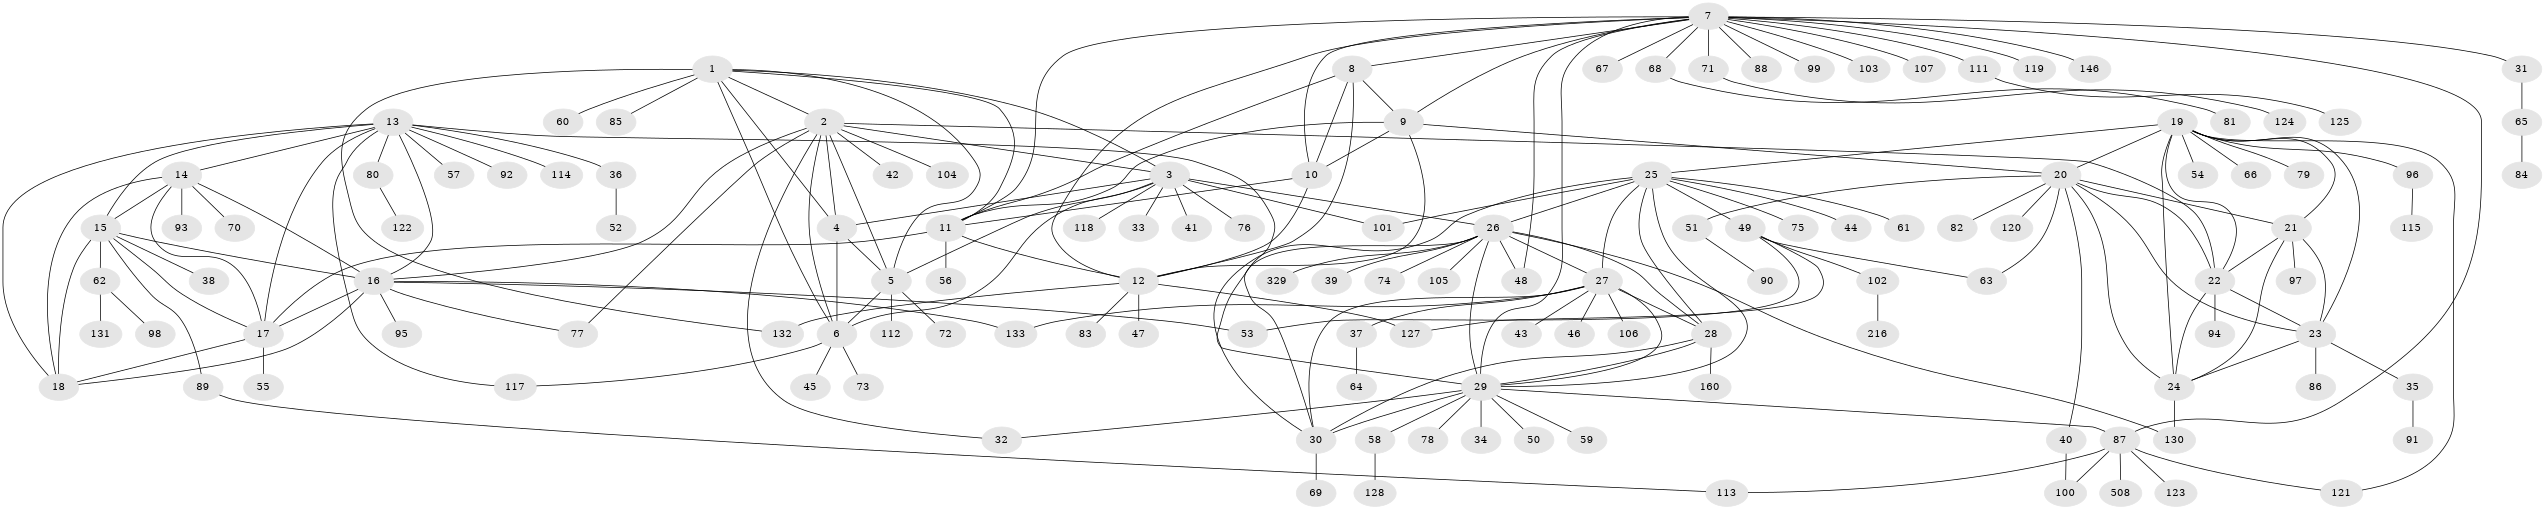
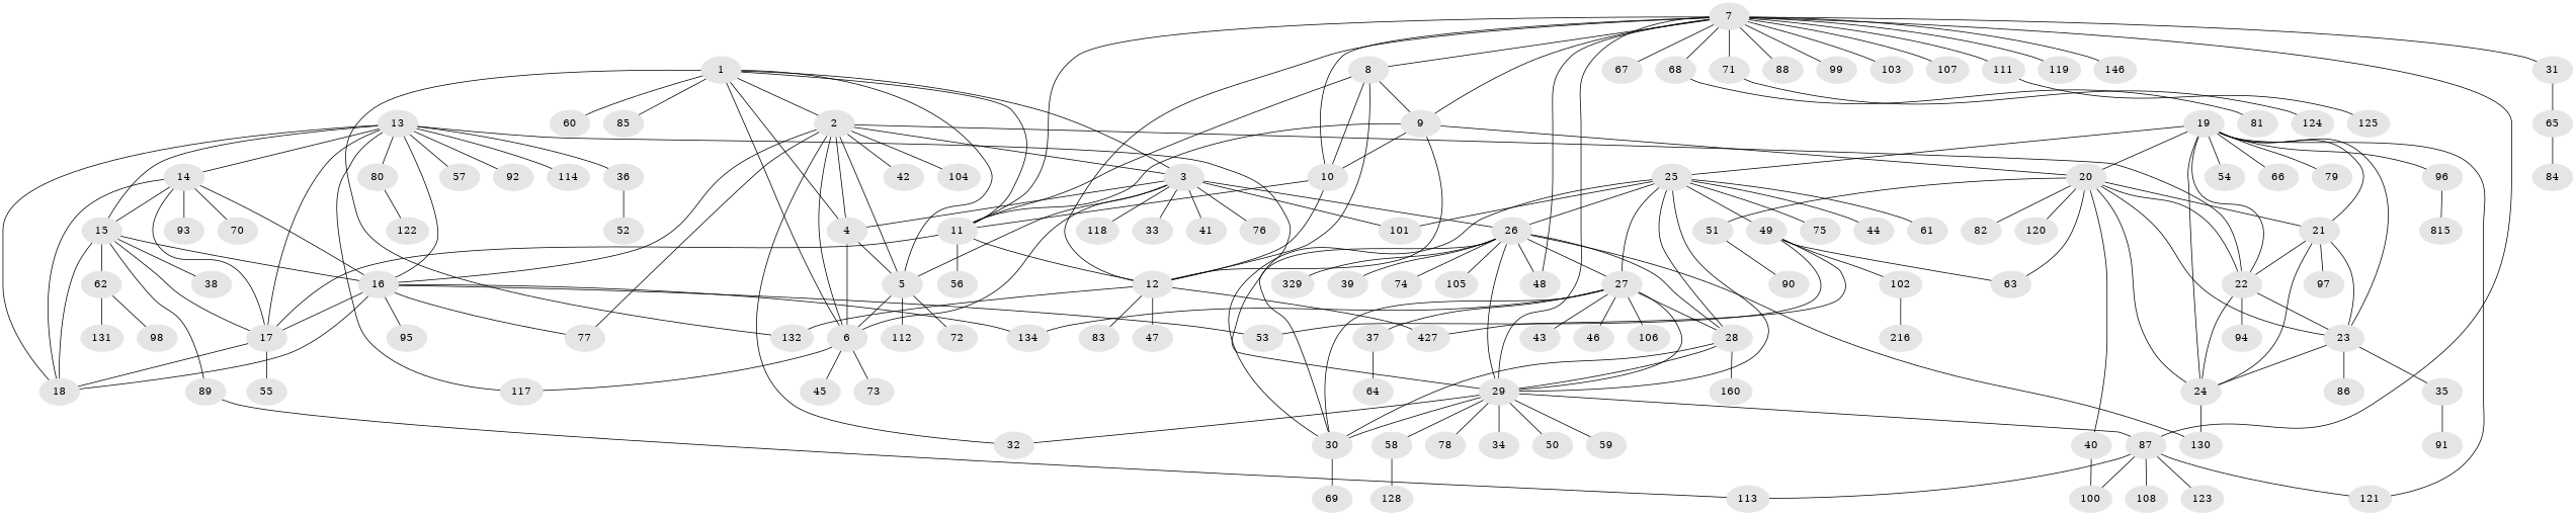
  graph {
    node [color=gray90 style=filled]
    1
    2
    3
    4
    5
    6
    11
    60
    85
    132
    16
    22
    32
    42
    77
    104
    26
    33
    41
    76
    101
    118
    72
    112
    45
    73
    117
    12
    17
    56
    18
    53
    95
-   133
+   133 [label=134]
    24
    23
    94
    29
    48
    130
    27
    28
    30
    39
    74
    105
    n47 [label=329]
    49
-   127
+   127 [label=427]
    63
    102
    7
    8
    9
    10
    31
    67
    68
    71
    87
    88
    99
    103
    107
    111
    119
    n67 [label=146]
    20
    47
    83
    34
    50
    58
    59
    78
    65
    81
    124
    121
    100
-   108 [label=508]
+   108
    113
    123
    125
    21
    40
    51
    82
    120
    55
    13
    14
    15
    36
    57
    80
    92
    114
    70
    93
    38
    62
    89
    52
    122
    98
    131
    19
    25
    54
    66
    79
    96
    97
    35
    86
    44
    61
    75
-   115
+   115 [label=815]
    90
    91
    37
    43
    46
    106
    n127 [label=160]
    69
    64
    128
    84
    n132 [label=216]
    1 -- 2
    1 -- 3
    1 -- 4
    1 -- 5
    1 -- 6
    1 -- 11
    1 -- 60
    1 -- 85
    1 -- 132
    2 -- 3
    2 -- 4
    2 -- 5
    2 -- 6
    2 -- 16
    2 -- 22
    2 -- 32
    2 -- 42
    2 -- 77
    2 -- 104
    3 -- 4
    3 -- 5
    3 -- 6
    3 -- 26
    3 -- 33
    3 -- 41
    3 -- 76
    3 -- 101
    3 -- 118
    4 -- 5
    4 -- 6
    5 -- 6
    5 -- 72
    5 -- 112
    6 -- 45
    6 -- 73
    6 -- 117
    11 -- 12
    11 -- 17
    11 -- 56
    16 -- 77
    16 -- 17
    16 -- 18
    16 -- 53
    16 -- 95
    16 -- 133
    22 -- 24
    22 -- 23
    22 -- 94
    26 -- 29
    26 -- 48
    26 -- 130
    26 -- 27
    26 -- 28
    26 -- 30
    26 -- 39
    26 -- 74
    26 -- 105
    26 -- n47
    12 -- 132
    12 -- 127
    12 -- 47
    12 -- 83
    17 -- 18
    17 -- 55
    24 -- 130
    23 -- 24
    23 -- 35
    23 -- 86
    29 -- 32
    29 -- 30
    29 -- 87
    29 -- 34
    29 -- 50
    29 -- 58
    29 -- 59
    29 -- 78
    27 -- 133
    27 -- 29
    27 -- 28
    27 -- 30
    27 -- 37
    27 -- 43
    27 -- 46
    27 -- 106
    28 -- 29
    28 -- 30
    28 -- n127
    30 -- 69
    49 -- 53
    49 -- 127
    49 -- 63
    49 -- 102
    102 -- n132
    7 -- 11
    7 -- 12
    7 -- 29
    7 -- 48
    7 -- 8
    7 -- 9
    7 -- 10
    7 -- 31
    7 -- 67
    7 -- 68
    7 -- 71
    7 -- 87
    7 -- 88
    7 -- 99
    7 -- 103
    7 -- 107
    7 -- 111
    7 -- 119
    7 -- n67
    8 -- 11
    8 -- 12
    8 -- 9
    8 -- 10
    9 -- 11
    9 -- 12
    9 -- 10
    9 -- 20
    10 -- 11
    10 -- 12
    31 -- 65
    68 -- 81
    71 -- 124
    87 -- 121
    87 -- 100
    87 -- 108
    87 -- 113
    87 -- 123
    111 -- 125
    20 -- 22
    20 -- 24
    20 -- 23
    20 -- 63
    20 -- 21
    20 -- 40
    20 -- 51
    20 -- 82
    20 -- 120
    58 -- 128
    65 -- 84
    21 -- 22
    21 -- 24
    21 -- 23
    21 -- 97
    40 -- 100
    51 -- 90
    13 -- 16
    13 -- 117
    13 -- 17
    13 -- 18
    13 -- 29
    13 -- 14
    13 -- 15
    13 -- 36
    13 -- 57
    13 -- 80
    13 -- 92
    13 -- 114
    14 -- 16
    14 -- 17
    14 -- 18
    14 -- 15
    14 -- 70
    14 -- 93
    15 -- 16
    15 -- 17
    15 -- 18
    15 -- 38
    15 -- 62
    15 -- 89
    36 -- 52
    80 -- 122
    62 -- 98
    62 -- 131
    89 -- 113
    19 -- 22
    19 -- 24
    19 -- 23
    19 -- 20
    19 -- 121
    19 -- 21
    19 -- 25
    19 -- 54
    19 -- 66
    19 -- 79
    19 -- 96
    25 -- 26
    25 -- 101
    25 -- 29
    25 -- 27
    25 -- 28
    25 -- 30
    25 -- 49
    25 -- 44
    25 -- 61
    25 -- 75
    96 -- 115
    35 -- 91
    37 -- 64
  }
